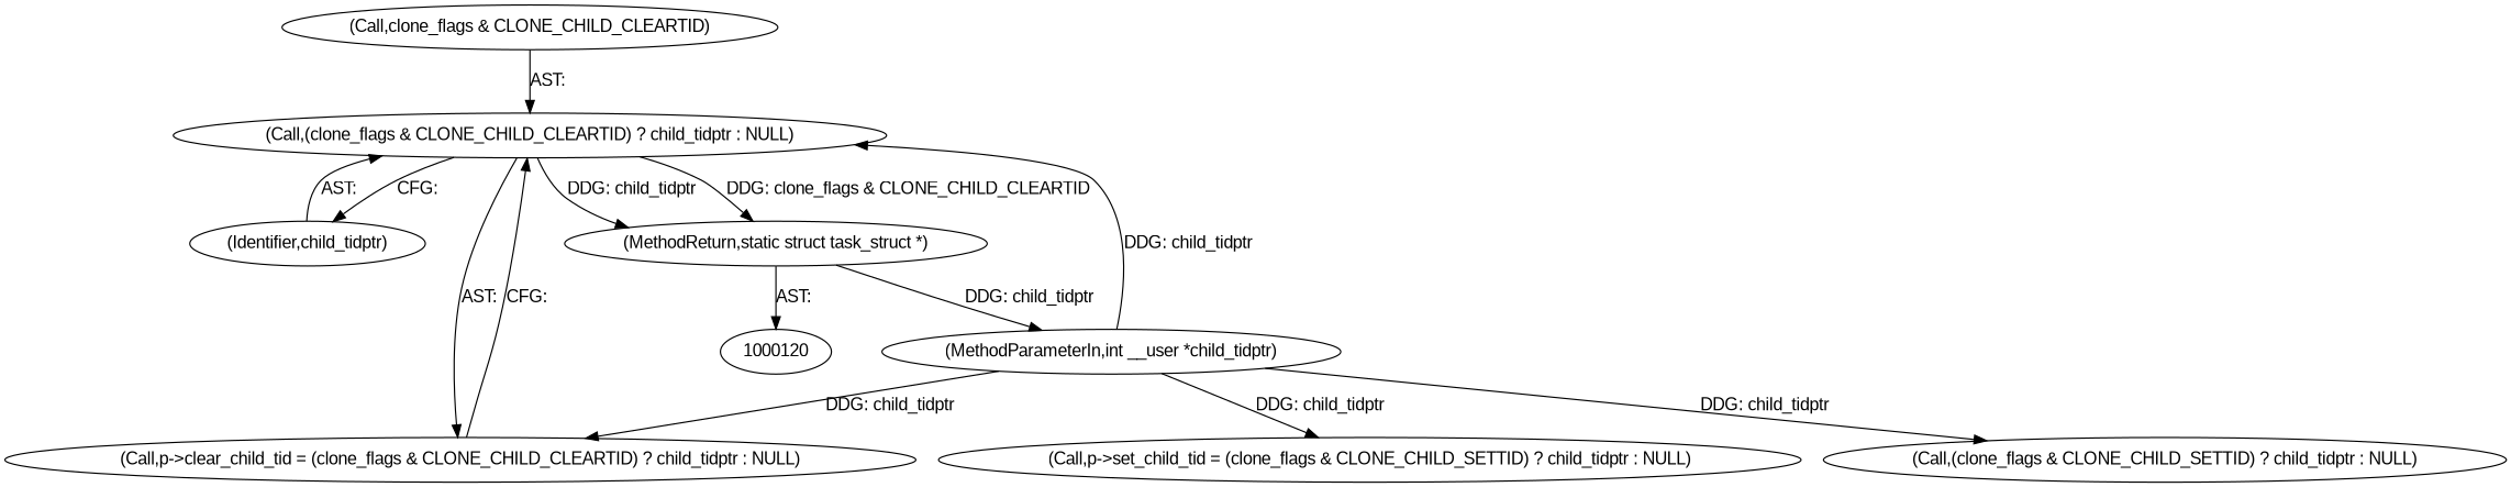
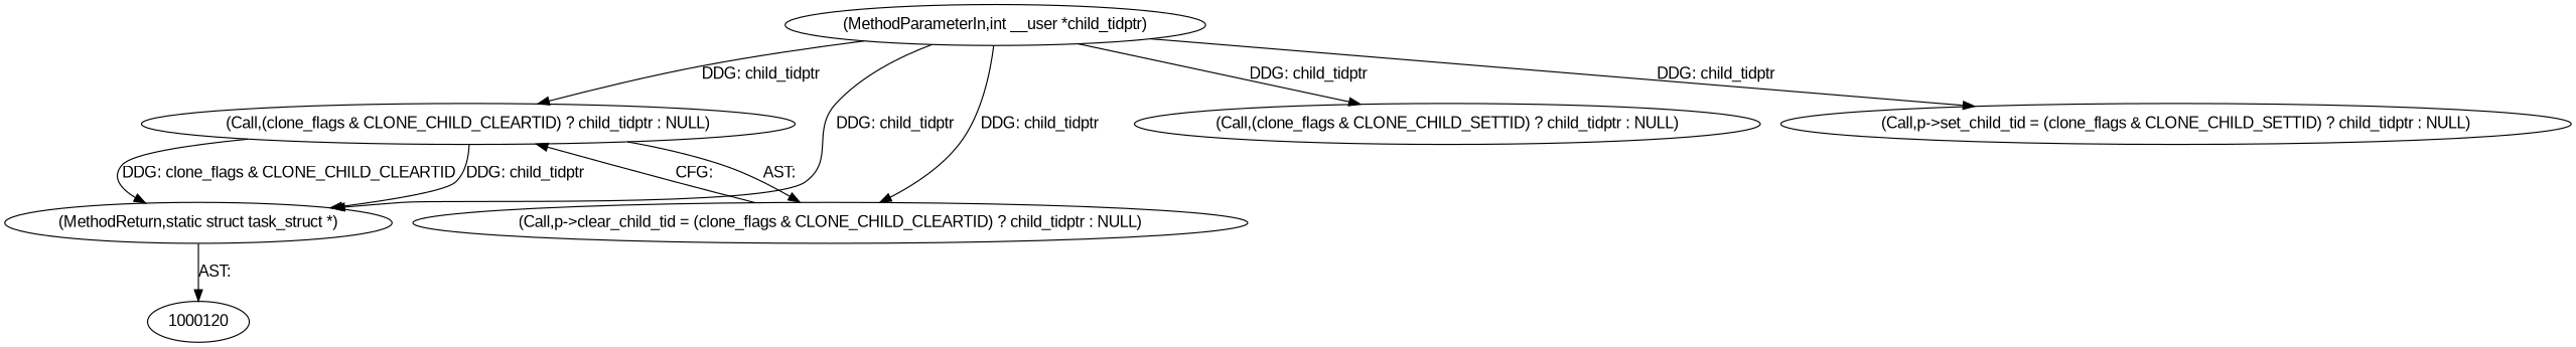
  digraph {
    fontname="Liberation Sans"
    node [fontname="Liberation Sans"]
    edge [fontname="Liberation Sans"]
    n1 [label="(Call,(clone_flags & CLONE_CHILD_CLEARTID) ? child_tidptr : NULL)"]
-   n2 [label="(Identifier,child_tidptr)"]
    n3 [label="(Call,p->clear_child_tid = (clone_flags & CLONE_CHILD_CLEARTID) ? child_tidptr : NULL)"]
    n4 [label="(MethodReturn,static struct task_struct *)"]
    1000120
    n6 [label="(MethodParameterIn,int __user *child_tidptr)"]
    n7 [label="(Call,(clone_flags & CLONE_CHILD_SETTID) ? child_tidptr : NULL)"]
    n8 [label="(Call,p->set_child_tid = (clone_flags & CLONE_CHILD_SETTID) ? child_tidptr : NULL)"]
-   n9 [label="(Call,clone_flags & CLONE_CHILD_CLEARTID)"]
-   n1 -> n2 [label="CFG: "]
    n1 -> n3 [label="AST: "]
    n1 -> n4 [label="DDG: clone_flags & CLONE_CHILD_CLEARTID"]
    n1 -> n4 [label="DDG: child_tidptr"]
-   n2 -> n1 [label="AST: "]
    n3 -> n1 [label="CFG: "]
    n4 -> 1000120 [label="AST: "]
    n6 -> n1 [label="DDG: child_tidptr"]
    n6 -> n3 [label="DDG: child_tidptr"]
-   n4 -> n6 [label="DDG: child_tidptr"]
+   n6 -> n4 [label="DDG: child_tidptr"]
    n6 -> n7 [label="DDG: child_tidptr"]
    n6 -> n8 [label="DDG: child_tidptr"]
-   n9 -> n1 [label="AST: "]
  }
